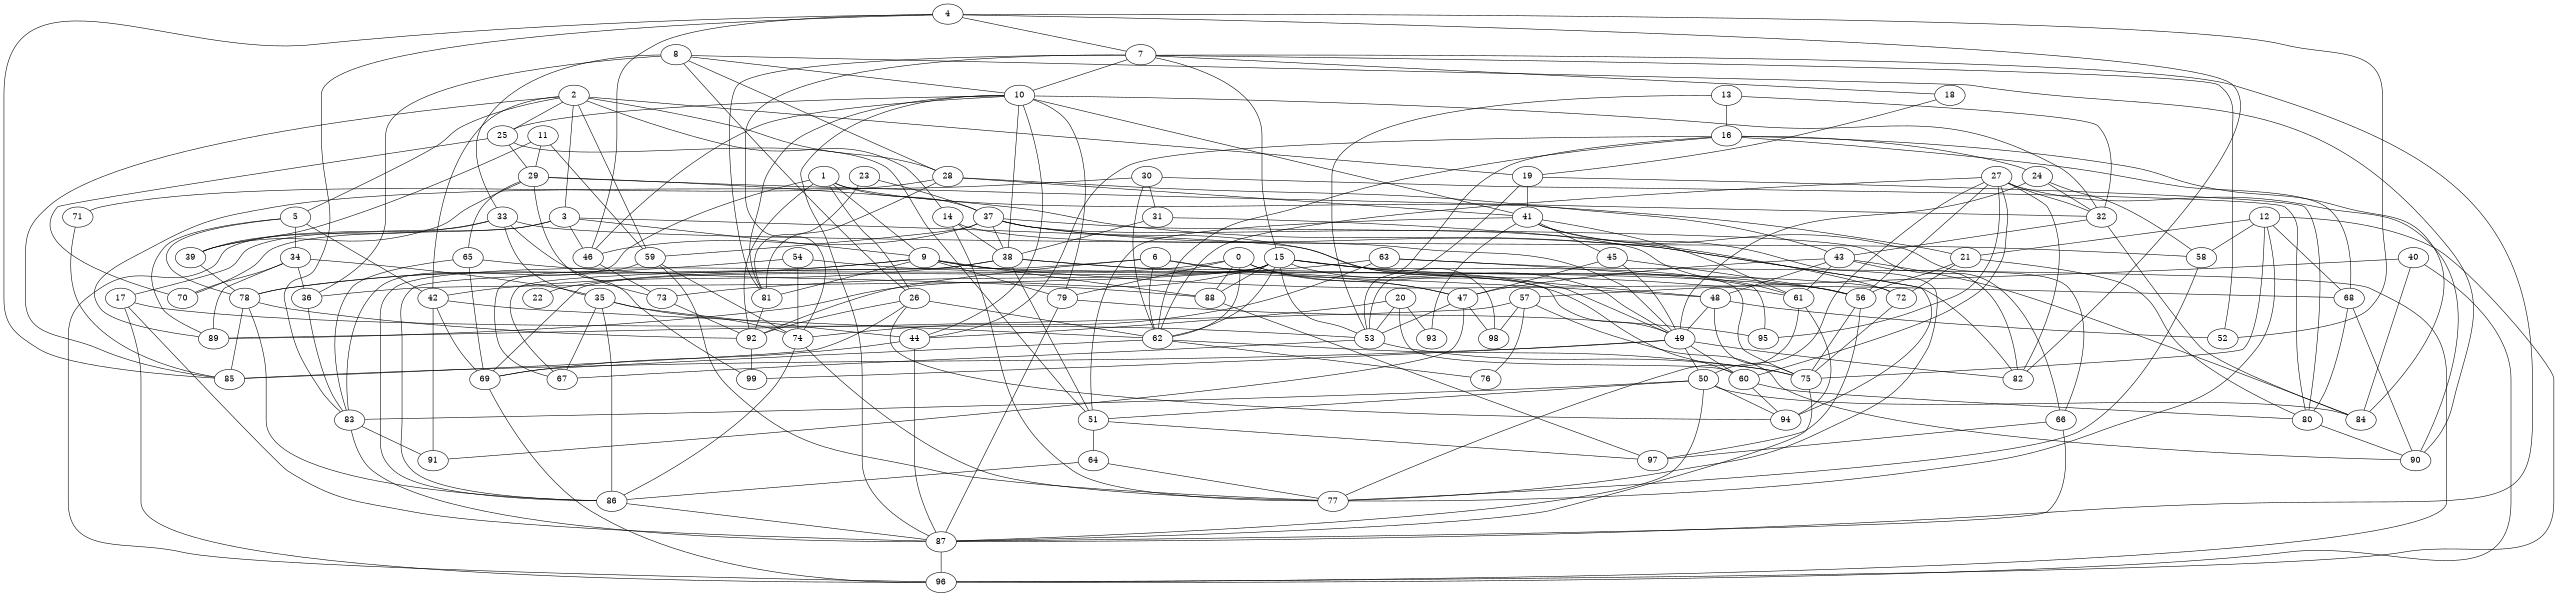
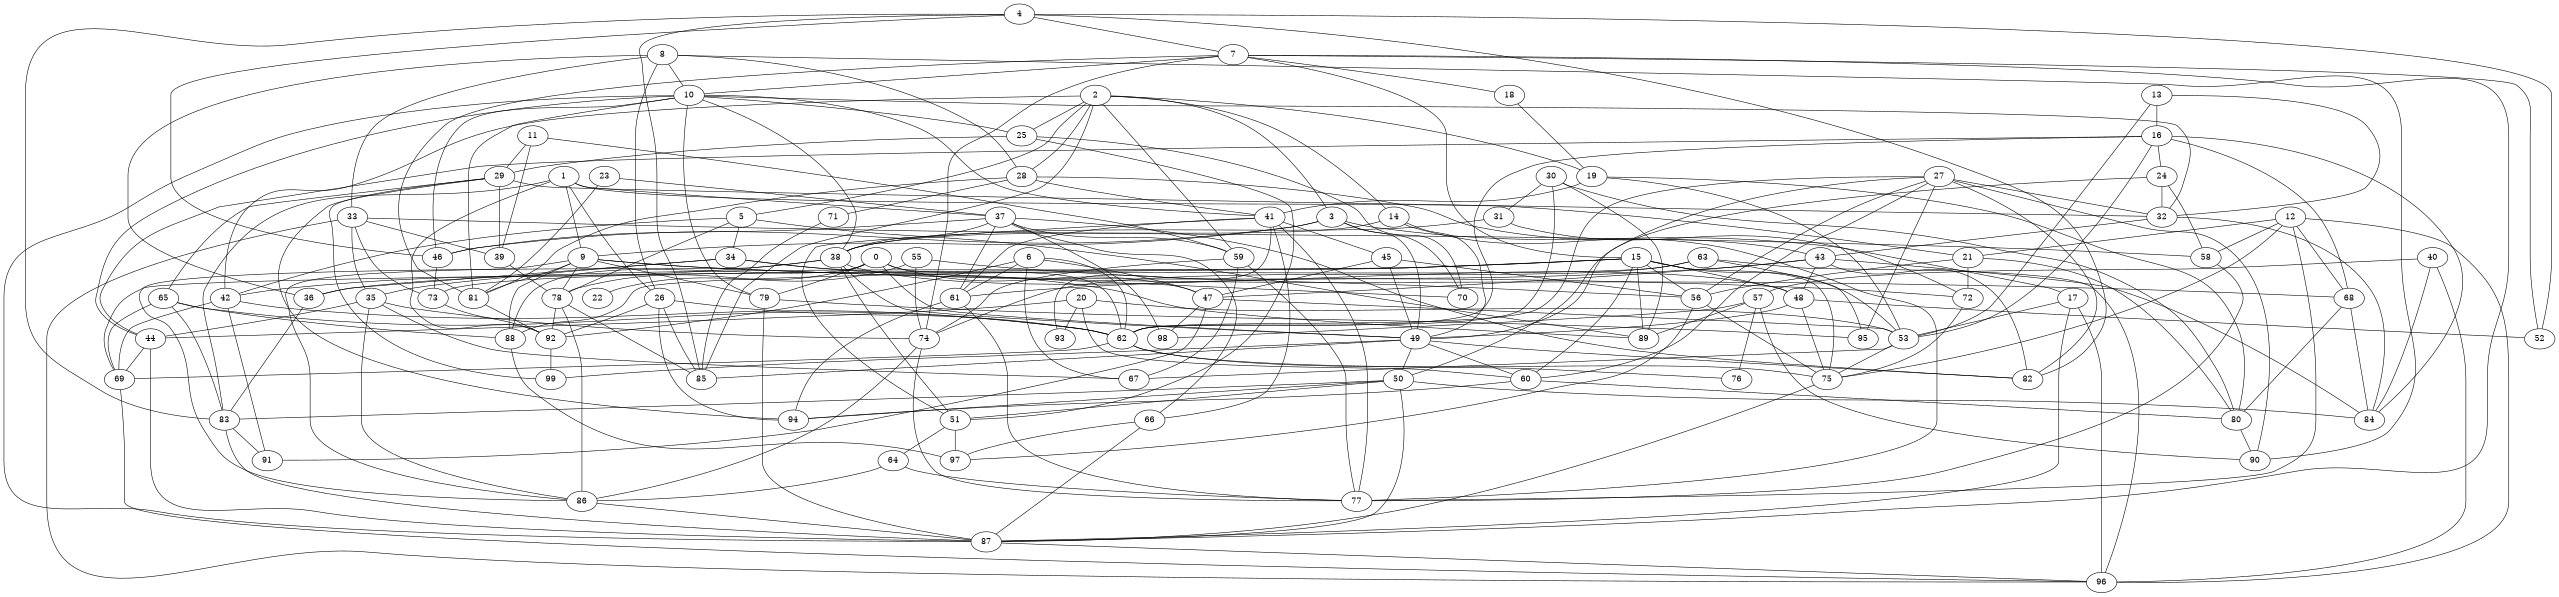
  strict graph {
    edge [is_available=True prob=1.0]
    0
    22
    47
    49
    62
    79
    88
    53
    98
    91
    85
    82
    60
    50
    99
    75
    69
    76
    87
    95
    97
    1
    9
    21
    26
    37
    83
    92
    78
    81
    68
    72
    86
    56
    80
    94
    59
    46
    61
    38
    66
    2
    3
    5
    14
    19
    25
    28
    42
    17
    70
    34
    89
    77
    41
    29
    51
    43
    71
    67
    74
    96
    73
    4
    7
    52
    10
    15
    18
    36
    35
    6
    32
    44
    48
    8
    33
    90
    39
    58
    84
    93
    45
    11
    65
    12
    13
    16
    24
    20
    23
    64
    27
    30
    31
    40
    57
-   54
+   54 [label=55]
    63
    0 -- 22 [prob=0.0449643982078]
    0 -- 47 [prob=0.312280845757]
    0 -- 49 [prob=0.841355853771]
    0 -- 62 [prob=0.971316436898]
    0 -- 79 [prob=0.870116478057]
    0 -- 88 [prob=0.190486910572]
    47 -- 53 [prob=0.955509243509]
    47 -- 98
    47 -- 91
    49 -- 85 [prob=0.122729800885]
    49 -- 82
    49 -- 60 [prob=0.68264750312]
    49 -- 50 [prob=0.671763325112]
    49 -- 99 [prob=0.283493541852]
    62 -- 75 [prob=0.198178076878]
    62 -- 69
    62 -- 76 [prob=0.600469973724]
    79 -- 87 [prob=0.107107799623]
    79 -- 95 [prob=0.302168090749]
    88 -- 97 [prob=0.933924132842]
    53 -- 75 [prob=0.809509842293]
    53 -- 67 [prob=0.305737965735]
    60 -- 80 [prob=0.459405308027]
    60 -- 94 [prob=0.666442422363]
    50 -- 87 [prob=0.26035610609]
    50 -- 83 [prob=0.798441427151]
    50 -- 94
    50 -- 51 [prob=0.0965962817586]
    50 -- 84
    75 -- 87 [prob=0.552223135066]
    69 -- 96 [prob=0.3861565233]
    87 -- 96
    1 -- 9 [prob=0.148527042334]
    1 -- 21
    1 -- 26
    1 -- 37 [prob=0.409648490141]
    1 -- 83
    1 -- 92
    9 -- 79 [prob=0.989070373566]
    9 -- 88 [prob=0.45845771296]
    9 -- 78 [prob=0.253847404609]
    9 -- 81 [prob=0.383210242608]
    9 -- 68
    9 -- 72 [prob=0.0330251705141]
    9 -- 86 [prob=0.729215252822]
    21 -- 72
    21 -- 56 [prob=0.62497359476]
    21 -- 80 [prob=0.256823812393]
    26 -- 62 [prob=0.978481224019]
    26 -- 85
    26 -- 92 [prob=0.746611565722]
    26 -- 94 [prob=0.859567852573]
    37 -- 98 [prob=0.28775174163]
    37 -- 82
    37 -- 59 [prob=0.593845921319]
    37 -- 46 [prob=0.346181268079]
    37 -- 61 [prob=0.590057949747]
    37 -- 38 [prob=0.591776166394]
    37 -- 66
    83 -- 91 [prob=0.0710446720029]
    83 -- 87 [prob=0.970952585474]
    92 -- 99 [prob=0.67105600493]
    78 -- 85 [prob=0.802042990844]
    78 -- 92 [prob=0.369895410513]
    78 -- 86 [prob=0.9381876226]
    81 -- 92 [prob=0.411360022713]
    68 -- 80 [prob=0.808608589251]
-   68 -- 90 [prob=0.685944617256]
+   68 -- 84 [prob=0.685944617256]
    72 -- 75
    86 -- 87 [prob=0.538756873038]
    56 -- 75
    56 -- 97 [prob=0.809595063815]
    80 -- 90 [prob=0.675323046185]
    59 -- 77 [prob=0.290910327549]
    59 -- 67
    59 -- 74 [prob=0.274466343382]
    46 -- 73 [prob=0.769532234397]
    61 -- 94 [prob=0.105604816424]
    61 -- 77 [prob=0.430118083491]
    38 -- 49 [prob=0.710940448706]
    38 -- 86 [prob=0.263239070485]
    38 -- 42 [prob=0.60489409329]
    38 -- 51
    38 -- 48
    66 -- 87 [prob=0.807083348605]
    66 -- 97
    2 -- 85 [prob=0.95295329484]
    2 -- 59
    2 -- 3 [prob=0.484006578567]
    2 -- 5
    2 -- 14 [prob=0.44307883749]
    2 -- 19 [prob=0.680751803124]
    2 -- 25 [prob=0.183686649922]
    2 -- 28 [prob=0.391630399113]
    2 -- 42 [prob=0.861032912711]
    3 -- 49
    3 -- 9
    3 -- 46
    3 -- 17
    3 -- 70 [prob=0.818203269727]
    5 -- 78
    5 -- 42 [prob=0.318782870336]
    5 -- 34 [prob=0.205541823474]
    5 -- 89 [prob=0.00604932144819]
    14 -- 49 [prob=0.228594542585]
    14 -- 38 [prob=0.227042187956]
    14 -- 77
    19 -- 53 [prob=0.797731252399]
    19 -- 80
    19 -- 41 [prob=0.512342365353]
    25 -- 70 [prob=0.580960705809]
    25 -- 29
    25 -- 51 [prob=0.817431596817]
    28 -- 81 [prob=0.658038785307]
    28 -- 41 [prob=0.300864789013]
    28 -- 43 [prob=0.203997336293]
    28 -- 71 [prob=0.815757068272]
    42 -- 62 [prob=0.815928134412]
    42 -- 91
    42 -- 69
    17 -- 53 [prob=0.350463233013]
    17 -- 87
    17 -- 96 [prob=0.86851107775]
    34 -- 70 [prob=0.867637264014]
    34 -- 89
    34 -- 36 [prob=0.262749872418]
    34 -- 35 [prob=0.817350697006]
    41 -- 61 [prob=0.0422322653588]
    41 -- 66 [prob=0.620032560438]
    41 -- 77 [prob=0.359987554164]
    41 -- 51 [prob=0.588001546782]
    41 -- 93 [prob=0.0700922348061]
    41 -- 45 [prob=0.675491804678]
    29 -- 99 [prob=0.38089303068]
    29 -- 94 [prob=0.0602752847602]
    29 -- 32 [prob=0.990172242683]
    29 -- 39 [prob=0.693040117274]
    29 -- 65
    51 -- 97 [prob=0.785527923732]
    51 -- 64 [prob=0.921402769411]
    43 -- 47 [prob=0.900469282971]
    43 -- 82 [prob=0.478957095408]
    43 -- 61 [prob=0.367580042557]
    43 -- 48
    43 -- 84 [prob=0.900880019765]
    71 -- 85
    74 -- 86 [prob=0.581323366619]
    74 -- 77
    73 -- 92 [prob=0.0934180304704]
    4 -- 85 [prob=0.0461304823091]
    4 -- 82 [prob=0.791915604565]
    4 -- 83 [prob=0.227294640805]
    4 -- 46 [prob=0.168938293446]
    4 -- 7 [prob=0.736341190474]
    4 -- 52 [prob=0.681841784844]
    7 -- 87 [prob=0.678283473967]
    7 -- 81 [prob=0.902862182946]
    7 -- 74 [prob=0.813554714726]
    7 -- 52 [prob=0.122087026162]
    7 -- 10 [prob=0.0688291792372]
    7 -- 15 [prob=0.290201638]
    7 -- 18
    10 -- 79 [prob=0.527852850738]
    10 -- 87 [prob=0.339014227702]
    10 -- 81
    10 -- 46 [prob=0.785354450844]
    10 -- 38 [prob=0.130706110884]
    10 -- 25 [prob=0.0921811866956]
    10 -- 41 [prob=0.11793800041]
    10 -- 32 [prob=0.443740925949]
    10 -- 44 [prob=0.0282072604954]
-   15 -- 62 [prob=0.100643725075]
+   65 -- 62 [prob=0.100643725075]
    15 -- 88
    15 -- 53
    15 -- 60
    15 -- 75
    15 -- 69
    15 -- 56 [prob=0.441335139252]
    15 -- 89 [prob=0.225864990355]
    15 -- 36 [prob=0.880995177529]
    15 -- 48 [prob=0.900549515232]
    18 -- 19 [prob=0.0525054653134]
    36 -- 83
    35 -- 86 [prob=0.591054828279]
    35 -- 67 [prob=0.542378362352]
    35 -- 74 [prob=0.99461144959]
    35 -- 44 [prob=0.804393699561]
    6 -- 47 [prob=0.378171167443]
    6 -- 62 [prob=0.138405855157]
    6 -- 92 [prob=0.985580511707]
    6 -- 61 [prob=0.301947187135]
    6 -- 67
    32 -- 43 [prob=0.251293429037]
    32 -- 84 [prob=0.0352030508741]
    44 -- 69
    44 -- 87 [prob=0.828408135251]
    48 -- 49
    48 -- 75 [prob=0.105222032677]
    48 -- 52
    8 -- 26 [prob=0.604893229092]
    8 -- 28 [prob=0.589374046306]
    8 -- 10 [prob=0.985976534506]
    8 -- 36
    8 -- 33 [prob=0.430521948059]
    8 -- 90 [prob=0.81714377958]
    33 -- 96 [prob=0.571188009086]
    33 -- 73 [prob=0.868837918204]
    33 -- 35 [prob=0.599454011006]
    33 -- 39 [prob=0.445282276847]
    33 -- 58
    39 -- 78 [prob=0.776318800328]
    58 -- 77 [prob=0.278693645081]
    45 -- 47 [prob=0.319503566422]
    45 -- 49
    45 -- 56 [prob=0.927980125775]
    11 -- 59 [prob=0.896144259639]
    11 -- 29
    11 -- 39 [prob=0.724451173819]
    65 -- 88
    65 -- 69 [prob=0.323737578758]
    65 -- 83 [prob=0.465949020637]
    12 -- 75 [prob=0.821363147837]
    12 -- 21 [prob=0.567393211207]
    12 -- 68 [prob=0.196133285974]
    12 -- 77 [prob=0.643791404024]
    12 -- 96 [prob=0.0065234809227]
    12 -- 58
    13 -- 53 [prob=0.762490373922]
    13 -- 32
    13 -- 16 [prob=0.571553228474]
    16 -- 62 [prob=0.539342096931]
    16 -- 53 [prob=0.818690666031]
    16 -- 68
    16 -- 44 [prob=0.324638781116]
    16 -- 84 [prob=0.225859882757]
    16 -- 24 [prob=0.795745775785]
    24 -- 49
    24 -- 32 [prob=0.139065007708]
    24 -- 58 [prob=0.924253305498]
    20 -- 53
    20 -- 60 [prob=0.057447946225]
    20 -- 44 [prob=0.794071051327]
    20 -- 93 [prob=0.360662019863]
    23 -- 37
    23 -- 81 [prob=0.619059368097]
    64 -- 86 [prob=0.254553101146]
    64 -- 77 [prob=0.901073986481]
    27 -- 62 [prob=0.566085797776]
    27 -- 82 [prob=0.728817453599]
    27 -- 60 [prob=0.147253023808]
    27 -- 50 [prob=0.296624333987]
    27 -- 95 [prob=0.273503446551]
    27 -- 56 [prob=0.506872695292]
    27 -- 32 [prob=0.107021930173]
    27 -- 90 [prob=0.728813909908]
    30 -- 62 [prob=0.542844329353]
    30 -- 80 [prob=0.119098271828]
    30 -- 89 [prob=0.853277315389]
    30 -- 31 [prob=0.307569690794]
    31 -- 72
    31 -- 38
    40 -- 96 [prob=0.560010363709]
    40 -- 84 [prob=0.948066864492]
    40 -- 57 [prob=0.619277213854]
    57 -- 98 [prob=0.1652916045]
    57 -- 76 [prob=0.513248158524]
    57 -- 89 [prob=0.904566372905]
    57 -- 90 [prob=0.340304878784]
    54 -- 78 [prob=0.601138478439]
    54 -- 56
    54 -- 74
    63 -- 95 [prob=0.473509590089]
    63 -- 74 [prob=0.772453164649]
    63 -- 96 [prob=0.666931796745]
    63 -- 73
  }
